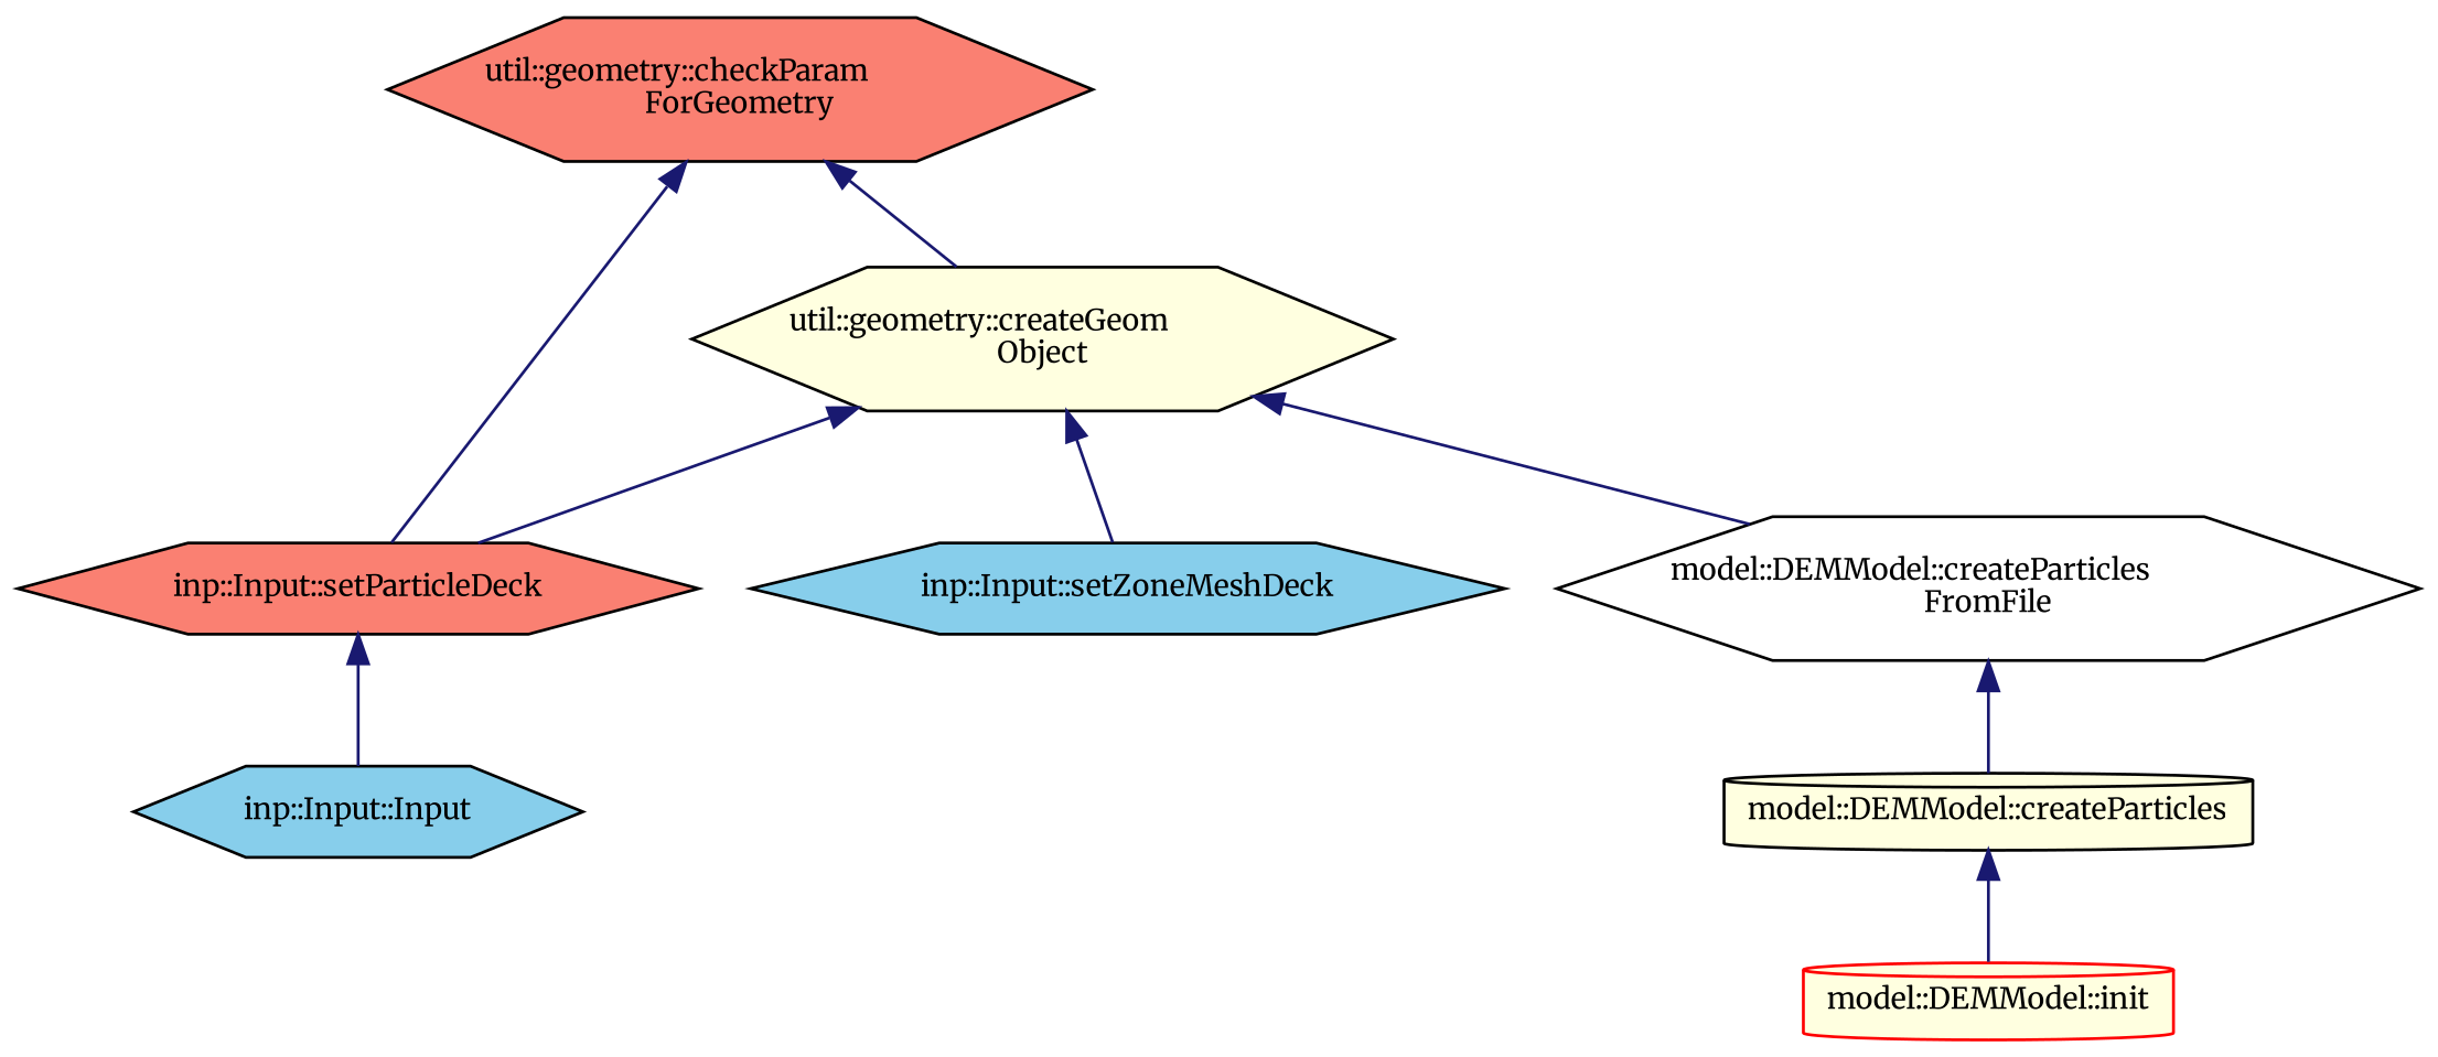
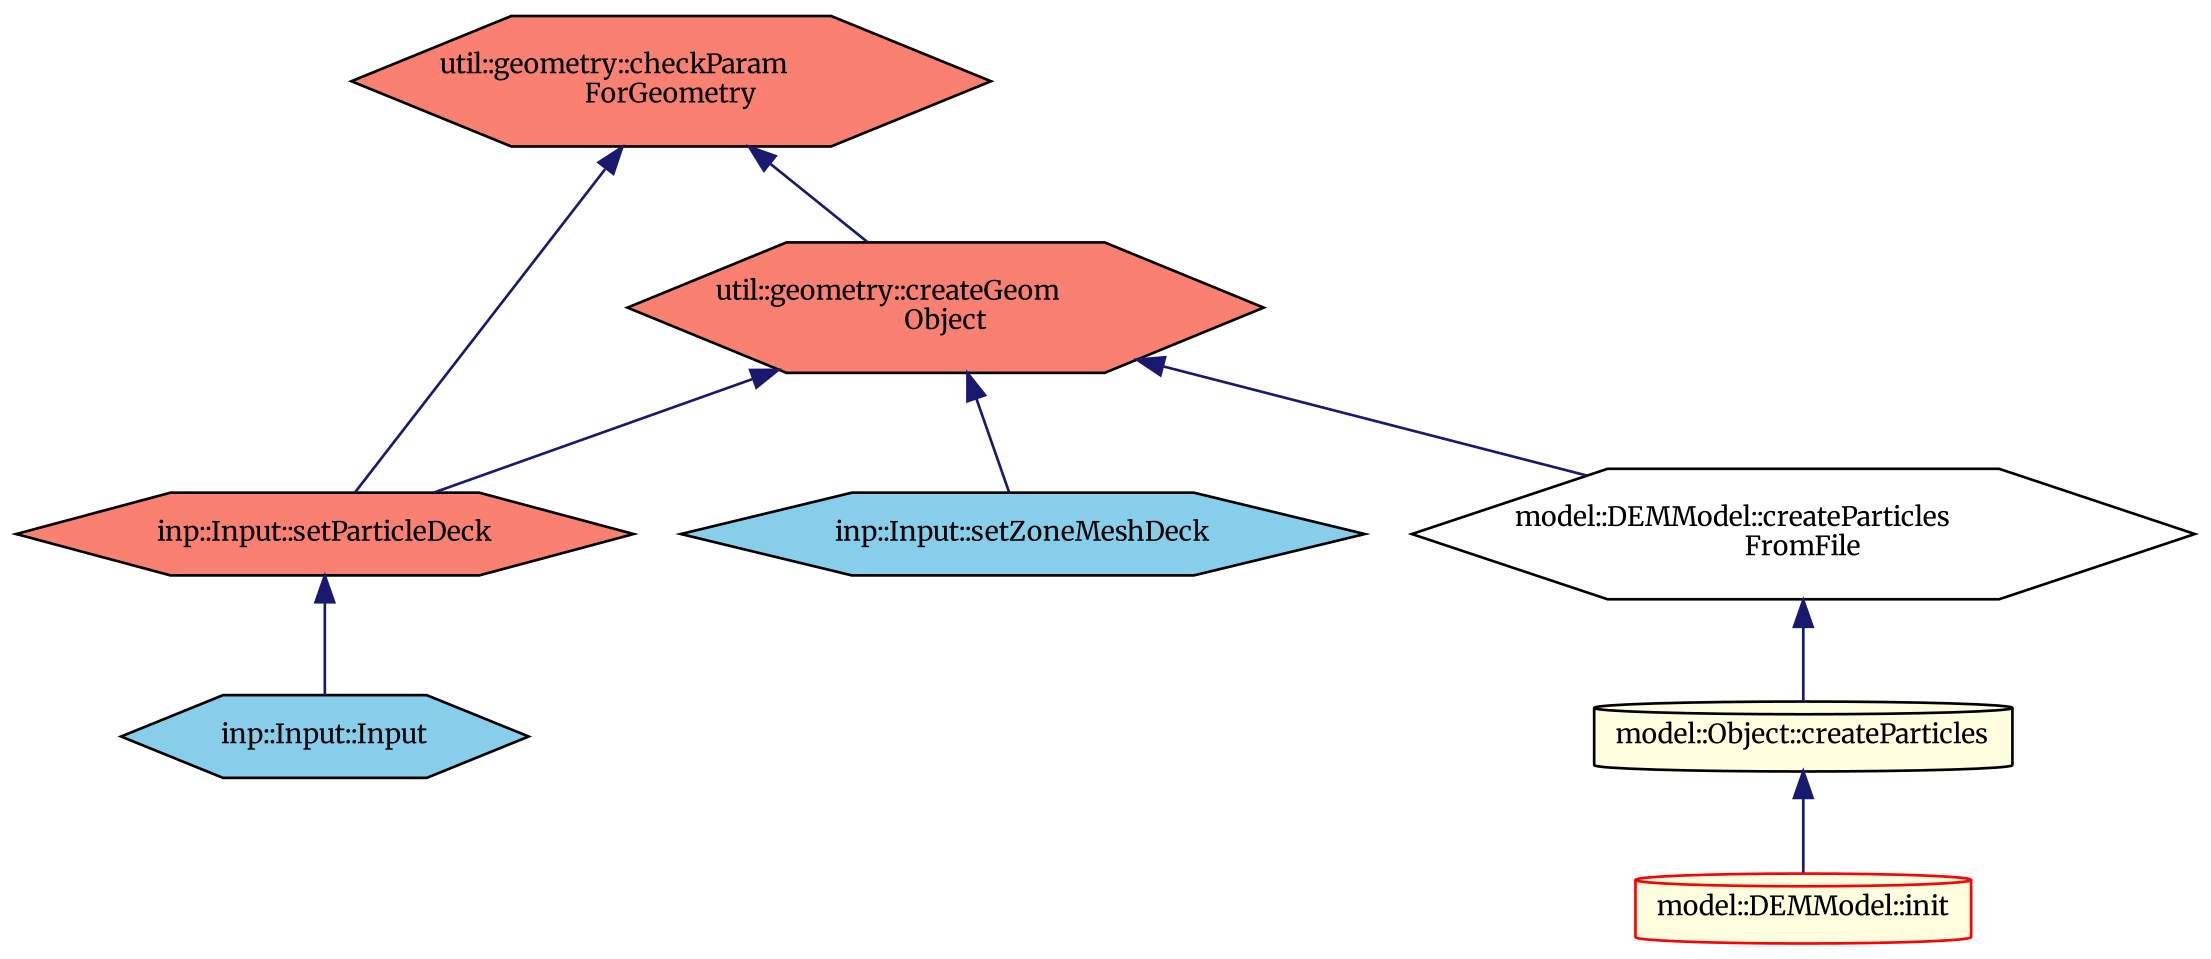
  digraph {
    fontname=Merriweather
    rankdir=TB
    node [color=black fillcolor=salmon fontname=Merriweather fontsize=10 shape=hexagon style=filled]
    edge [color=midnightblue dir=back fontname=Merriweather fontsize=10 labelfontname=Helvetica labelfontsize=10 style=solid]
    n1 [fontcolor=black height=0.2 label="util::geometry::checkParam\lForGeometry" width=0.4]
-   n2 [fillcolor=lightyellow height=0.2 label="util::geometry::createGeom\lObject" width=0.4]
+   n2 [height=0.2 label="util::geometry::createGeom\lObject" width=0.4]
    n3 [height=0.2 label="inp::Input::setParticleDeck" width=0.4]
    n4 [fillcolor=skyblue height=0.2 label="inp::Input::setZoneMeshDeck" width=0.4]
    n5 [fillcolor=white height=0.2 label="model::DEMModel::createParticles\lFromFile" width=0.4]
    n6 [fillcolor=skyblue height=0.2 label="inp::Input::Input" width=0.4]
-   n7 [fillcolor=lightyellow height=0.2 label="model::DEMModel::createParticles" shape=cylinder width=0.4]
+   n7 [fillcolor=lightyellow height=0.2 label="model::Object::createParticles" shape=cylinder width=0.4]
    n8 [color=red fillcolor=lightyellow height=0.2 label="model::DEMModel::init" shape=cylinder width=0.4]
    n1 -> n2
    n1 -> n3
    n2 -> n3
    n2 -> n4
    n2 -> n5
    n3 -> n6
    n5 -> n7
    n7 -> n8
  }
